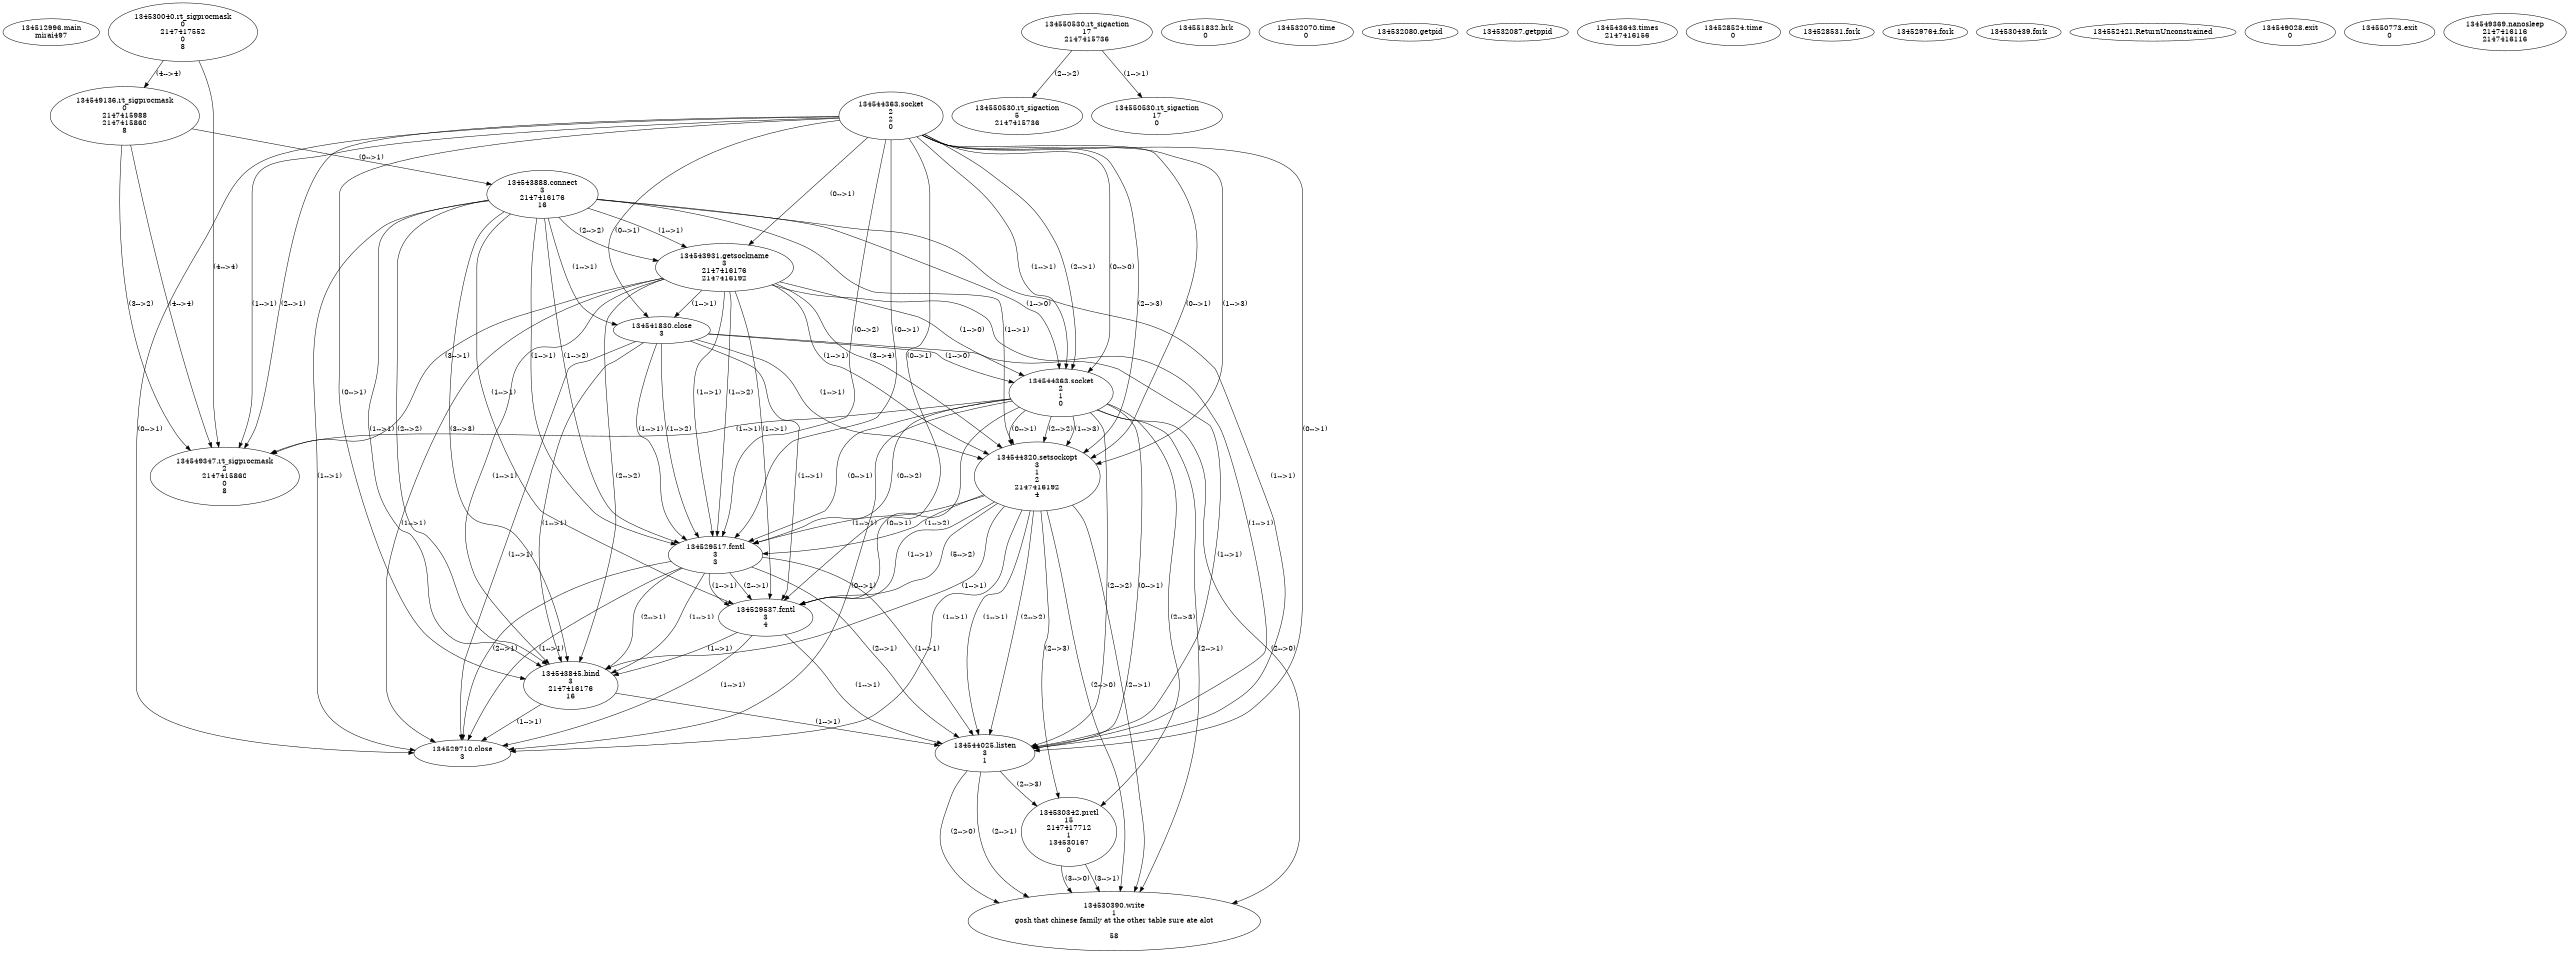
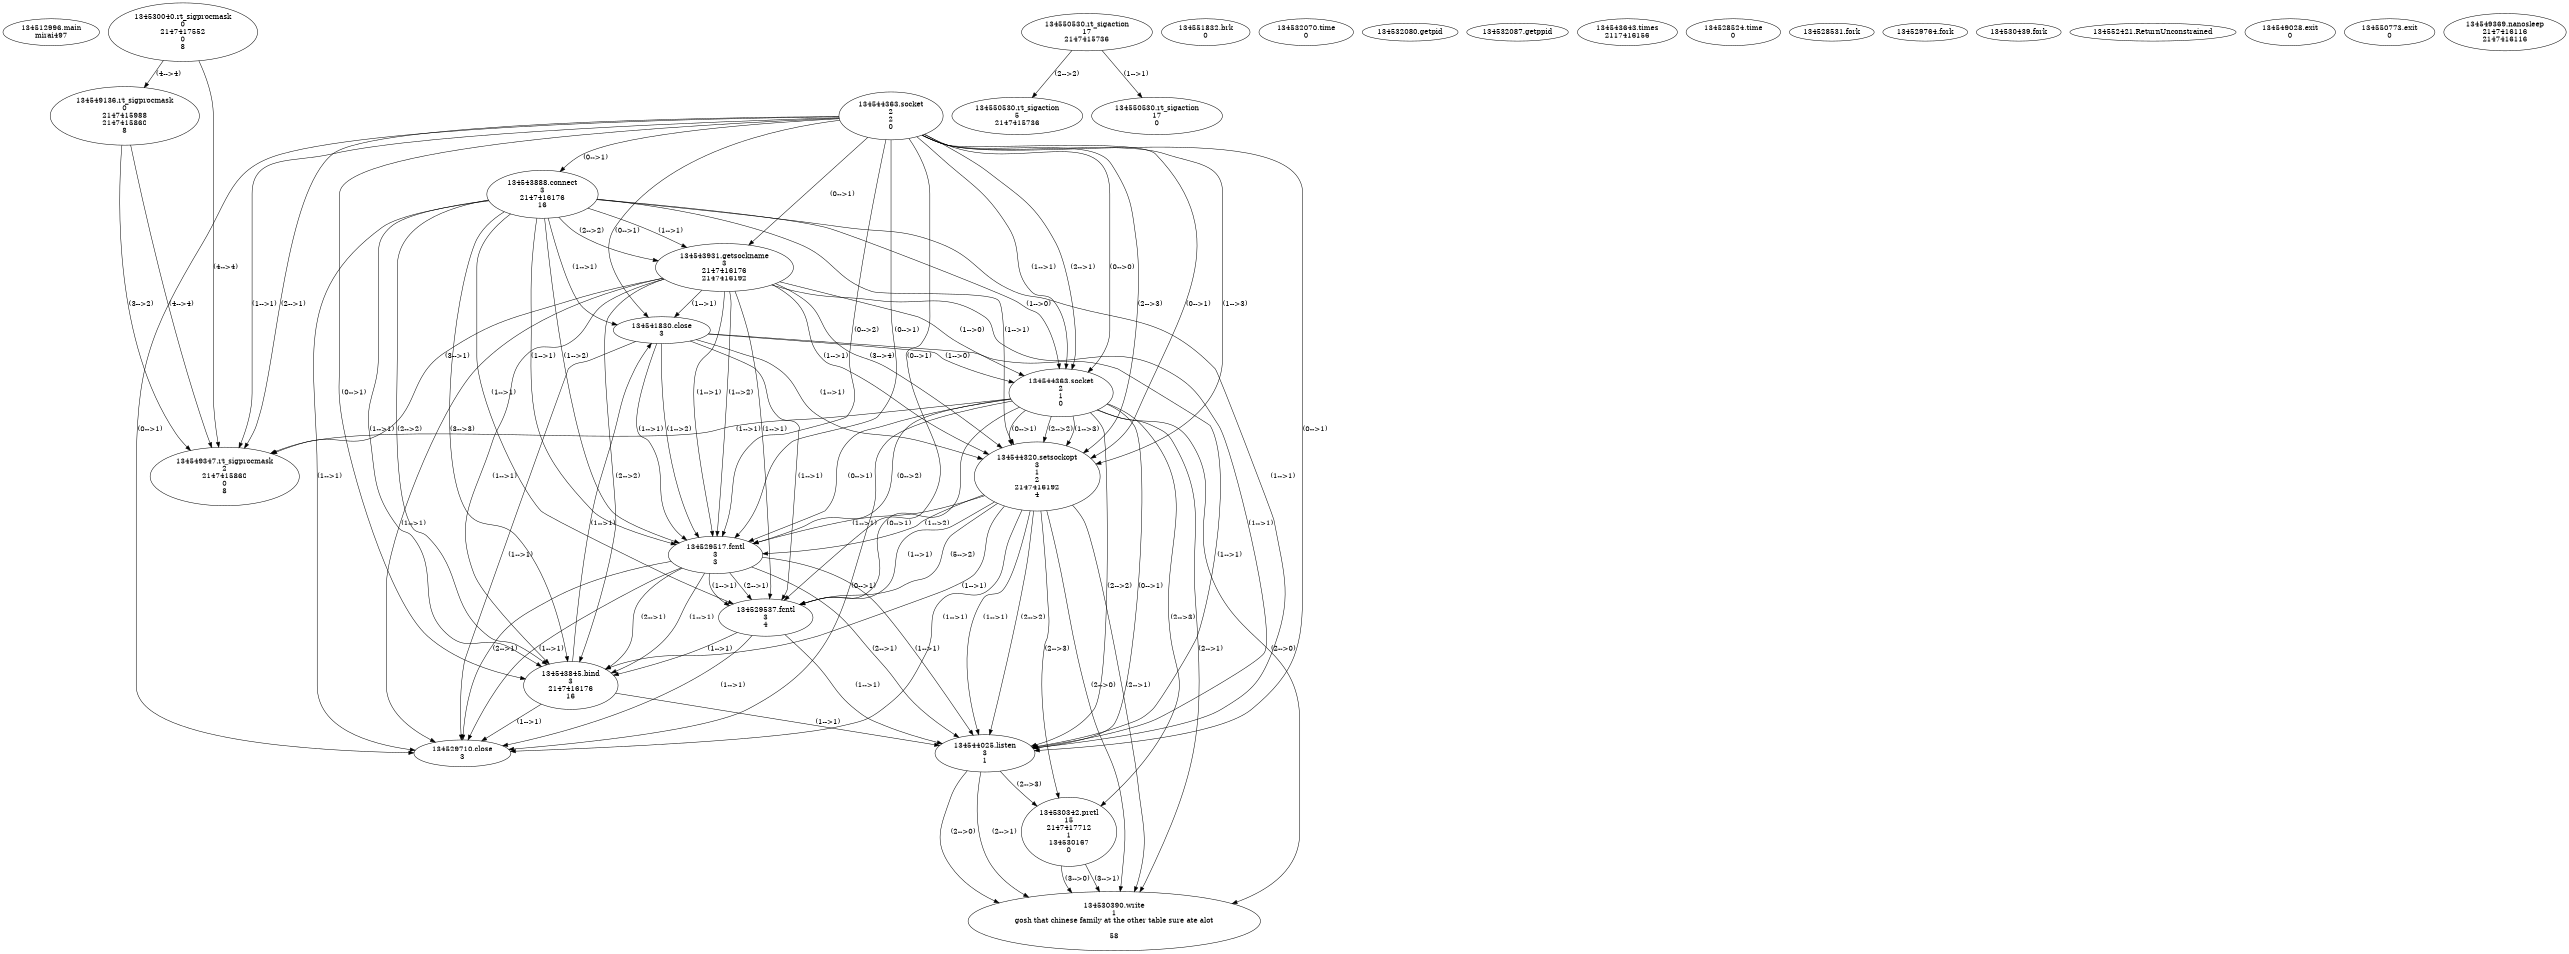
  digraph {
    n1 [label="134512996.main\nmirai497"]
    n2 [label="134530040.rt_sigprocmask\n0\n2147417552\n0\n8"]
    n3 [label="134549136.rt_sigprocmask\n0\n2147415988\n2147415860\n8"]
    n4 [label="134549347.rt_sigprocmask\n2\n2147415860\n0\n8"]
    n5 [label="134550530.rt_sigaction\n17\n2147415736"]
    n6 [label="134550530.rt_sigaction\n5\n2147415736"]
    n7 [label="134550530.rt_sigaction\n17\n0"]
    n8 [label="134544363.socket\n2\n2\n0"]
    n9 [label="134543888.connect\n3\n2147416176\n16"]
    n10 [label="134543931.getsockname\n3\n2147416176\n2147416192"]
    n11 [label="134541830.close\n3"]
    n12 [label="134544363.socket\n2\n1\n0"]
    n13 [label="134544320.setsockopt\n3\n1\n2\n2147416192\n4"]
    n14 [label="134529517.fcntl\n3\n3"]
    n15 [label="134529537.fcntl\n3\n4"]
    n16 [label="134543845.bind\n3\n2147416176\n16"]
    n17 [label="134544025.listen\n3\n1"]
    n18 [label="134529710.close\n3"]
    n19 [label="134530342.prctl\n15\n2147417712\n1\n134530167\n0"]
    n20 [label="134530390.write\n1\ngosh that chinese family at the other table sure ate alot\n\n58"]
    n21 [label="134551832.brk\n0"]
    n22 [label="134532070.time\n0"]
    n23 [label="134532080.getpid\n"]
    n24 [label="134532087.getppid\n"]
-   n25 [label="134543643.times\n2147416156"]
+   n25 [label="134543643.times\n2117416156"]
    n26 [label="134528524.time\n0"]
    n27 [label="134528531.fork\n"]
    n28 [label="134529764.fork\n"]
    n29 [label="134530439.fork\n"]
    n30 [label="134552421.ReturnUnconstrained\n"]
    n31 [label="134549028.exit\n0"]
    n32 [label="134550773.exit\n0"]
    n33 [label="134549369.nanosleep\n2147416116\n2147416116"]
    n2 -> n3 [label="(4-->4)"]
    n2 -> n4 [label="(4-->4)"]
    n3 -> n4 [label="(3-->2)"]
    n3 -> n4 [label="(4-->4)"]
    n5 -> n6 [label="(2-->2)"]
    n5 -> n7 [label="(1-->1)"]
    n8 -> n4 [label="(1-->1)"]
    n8 -> n4 [label="(2-->1)"]
-   n3 -> n9 [label="(0-->1)"]
+   n8 -> n9 [label="(0-->1)"]
    n8 -> n10 [label="(0-->1)"]
    n8 -> n11 [label="(0-->1)"]
    n8 -> n12 [label="(1-->1)"]
    n8 -> n12 [label="(2-->1)"]
    n8 -> n12 [label="(0-->0)"]
    n8 -> n13 [label="(0-->1)"]
    n8 -> n13 [label="(1-->3)"]
    n8 -> n13 [label="(2-->3)"]
    n8 -> n14 [label="(0-->1)"]
    n8 -> n14 [label="(0-->2)"]
    n8 -> n15 [label="(0-->1)"]
    n8 -> n16 [label="(0-->1)"]
    n8 -> n17 [label="(0-->1)"]
    n8 -> n18 [label="(0-->1)"]
    n9 -> n10 [label="(1-->1)"]
    n9 -> n10 [label="(2-->2)"]
    n9 -> n11 [label="(1-->1)"]
    n9 -> n12 [label="(1-->0)"]
    n9 -> n13 [label="(1-->1)"]
    n9 -> n14 [label="(1-->1)"]
    n9 -> n14 [label="(1-->2)"]
    n9 -> n15 [label="(1-->1)"]
    n9 -> n16 [label="(1-->1)"]
    n9 -> n16 [label="(2-->2)"]
    n9 -> n16 [label="(3-->3)"]
    n9 -> n17 [label="(1-->1)"]
    n9 -> n18 [label="(1-->1)"]
    n10 -> n4 [label="(3-->1)"]
    n10 -> n11 [label="(1-->1)"]
    n10 -> n12 [label="(1-->0)"]
    n10 -> n13 [label="(1-->1)"]
    n10 -> n13 [label="(3-->4)"]
    n10 -> n14 [label="(1-->1)"]
    n10 -> n14 [label="(1-->2)"]
    n10 -> n15 [label="(1-->1)"]
    n10 -> n16 [label="(1-->1)"]
    n10 -> n16 [label="(2-->2)"]
    n10 -> n17 [label="(1-->1)"]
    n10 -> n18 [label="(1-->1)"]
    n11 -> n12 [label="(1-->0)"]
    n11 -> n13 [label="(1-->1)"]
    n11 -> n14 [label="(1-->1)"]
    n11 -> n14 [label="(1-->2)"]
    n11 -> n15 [label="(1-->1)"]
-   n11 -> n16 [label="(1-->1)"]
+   n16 -> n11 [label="(1-->1)"]
    n11 -> n17 [label="(1-->1)"]
    n11 -> n18 [label="(1-->1)"]
    n12 -> n4 [label="(1-->1)"]
    n12 -> n13 [label="(0-->1)"]
    n12 -> n13 [label="(2-->2)"]
    n12 -> n13 [label="(1-->3)"]
    n12 -> n14 [label="(0-->1)"]
    n12 -> n14 [label="(0-->2)"]
    n12 -> n15 [label="(0-->1)"]
    n12 -> n17 [label="(0-->1)"]
    n12 -> n17 [label="(2-->2)"]
    n12 -> n18 [label="(0-->1)"]
    n12 -> n19 [label="(2-->3)"]
    n12 -> n20 [label="(2-->1)"]
    n12 -> n20 [label="(2-->0)"]
    n13 -> n14 [label="(1-->1)"]
    n13 -> n14 [label="(1-->2)"]
    n13 -> n15 [label="(1-->1)"]
    n13 -> n15 [label="(5-->2)"]
    n13 -> n16 [label="(1-->1)"]
    n13 -> n17 [label="(1-->1)"]
    n13 -> n17 [label="(2-->2)"]
    n13 -> n18 [label="(1-->1)"]
    n13 -> n19 [label="(2-->3)"]
    n13 -> n20 [label="(2-->1)"]
    n13 -> n20 [label="(2-->0)"]
    n14 -> n15 [label="(1-->1)"]
    n14 -> n15 [label="(2-->1)"]
    n14 -> n16 [label="(1-->1)"]
    n14 -> n16 [label="(2-->1)"]
    n14 -> n17 [label="(1-->1)"]
    n14 -> n17 [label="(2-->1)"]
    n14 -> n18 [label="(1-->1)"]
    n14 -> n18 [label="(2-->1)"]
    n15 -> n16 [label="(1-->1)"]
    n15 -> n17 [label="(1-->1)"]
    n15 -> n18 [label="(1-->1)"]
    n16 -> n17 [label="(1-->1)"]
    n16 -> n18 [label="(1-->1)"]
    n17 -> n19 [label="(2-->3)"]
    n17 -> n20 [label="(2-->1)"]
    n17 -> n20 [label="(2-->0)"]
    n19 -> n20 [label="(3-->1)"]
    n19 -> n20 [label="(3-->0)"]
  }
